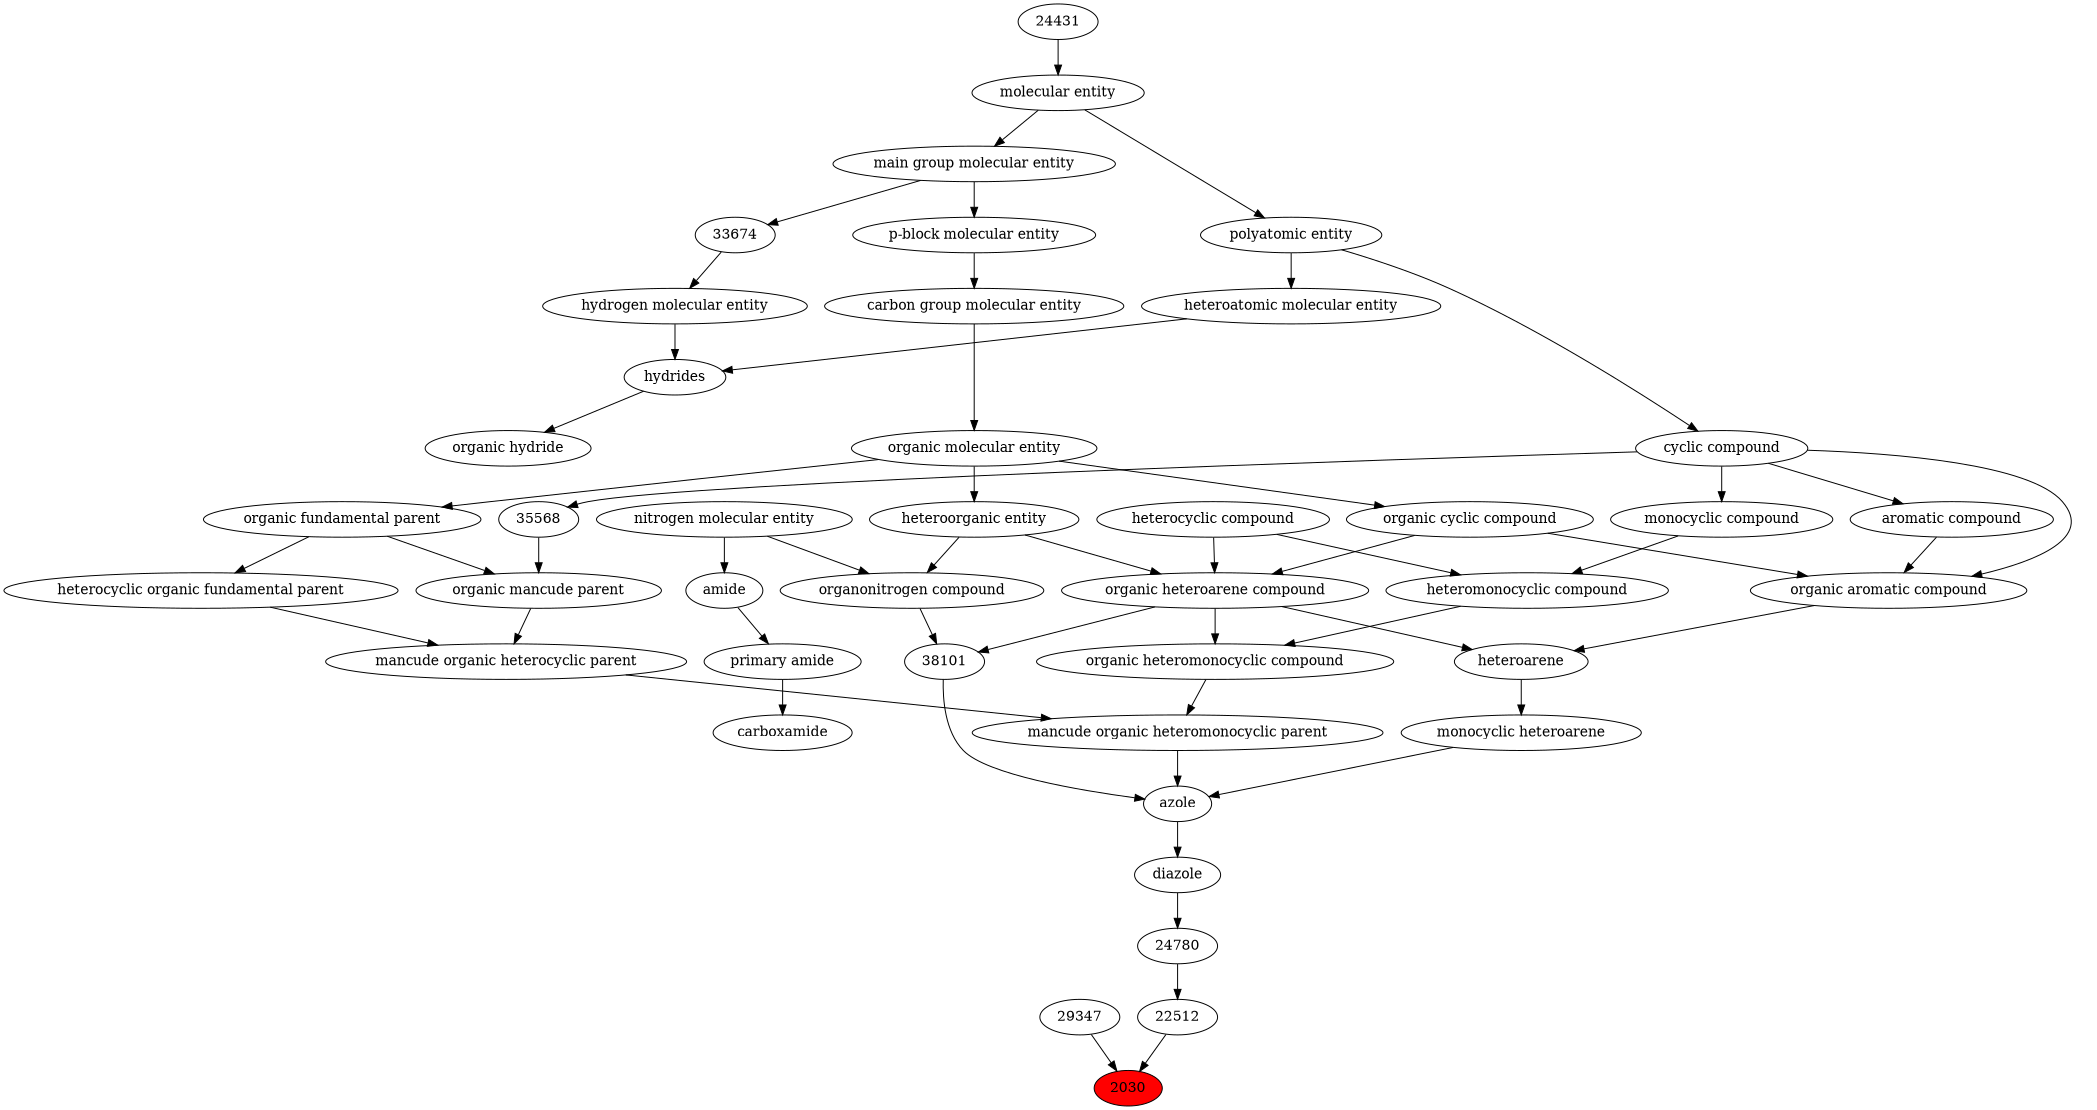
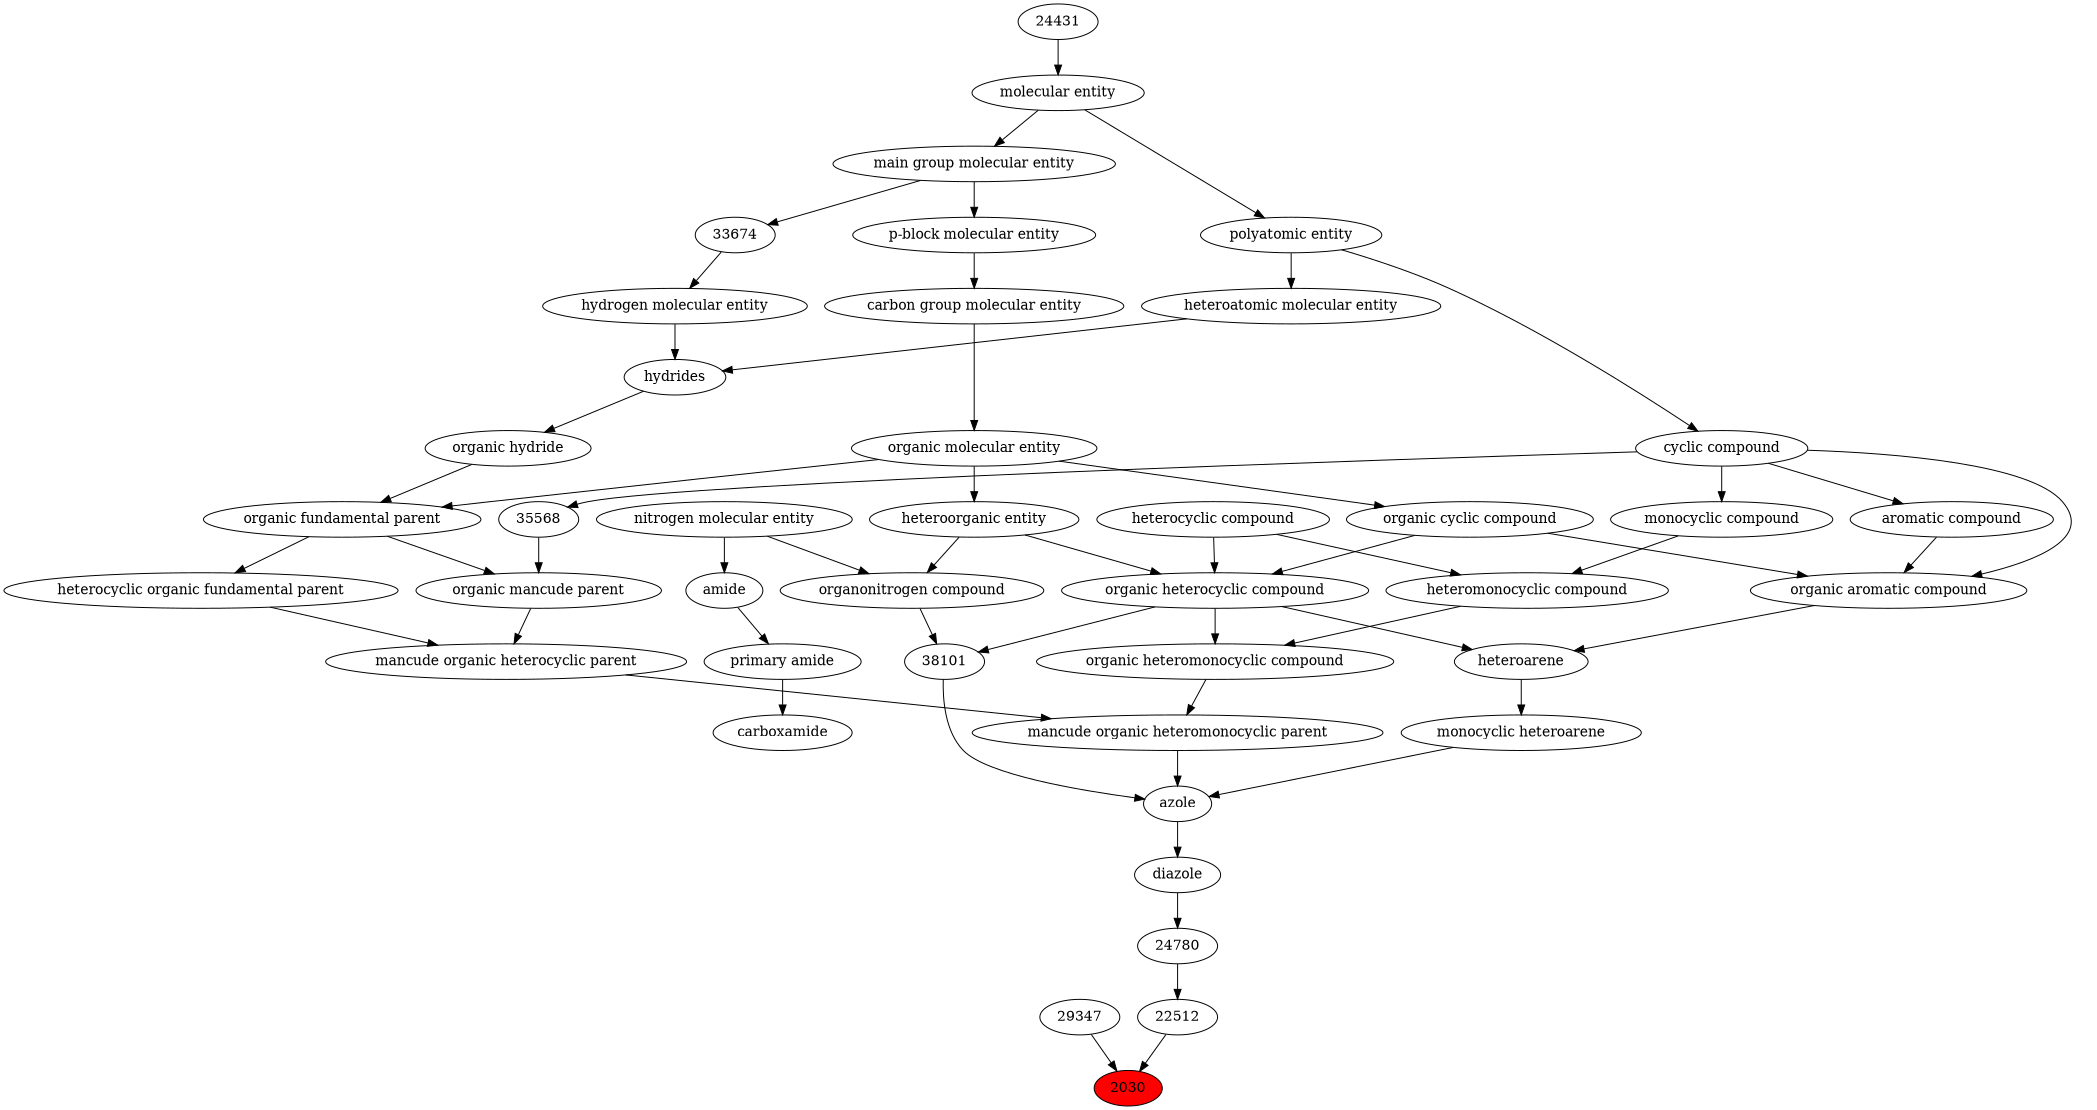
  digraph {
    n1 [fillcolor=red label=2030 style=filled]
    n2 [label=29347]
    n3 [label=22512]
    n4 [label=carboxamide]
    n5 [label=24780]
    n6 [label="primary amide"]
    n7 [label=diazole]
    n8 [label=amide]
    n9 [label=azole]
    n10 [label="nitrogen molecular entity"]
    n11 [label="organonitrogen compound"]
    n12 [label=38101]
    n13 [label="mancude organic heteromonocyclic parent"]
    n14 [label="monocyclic heteroarene"]
    n15 [label="organic heteromonocyclic compound"]
    n16 [label="mancude organic heterocyclic parent"]
    n17 [label=heteroarene]
-   n18 [label="organic heteroarene compound"]
+   n18 [label="organic heterocyclic compound"]
    n19 [label="p-block molecular entity"]
    n20 [label="carbon group molecular entity"]
    n21 [label="organic molecular entity"]
    n22 [label="heteromonocyclic compound"]
    n23 [label="organic mancude parent"]
    n24 [label="heterocyclic organic fundamental parent"]
    n25 [label="organic aromatic compound"]
    n26 [label="heteroorganic entity"]
    n27 [label="organic cyclic compound"]
    n28 [label="heterocyclic compound"]
    n29 [label="main group molecular entity"]
    n30 [label=33674]
    n31 [label="hydrogen molecular entity"]
    n32 [label="monocyclic compound"]
    n33 [label=35568]
    n34 [label="organic fundamental parent"]
    n35 [label="aromatic compound"]
    n36 [label="cyclic compound"]
    n37 [label="molecular entity"]
    n38 [label="polyatomic entity"]
    n39 [label="heteroatomic molecular entity"]
    n40 [label="organic hydride"]
    n41 [label=hydrides]
    n42 [label=24431]
    n2 -> n1
    n3 -> n1
    n5 -> n3
    n6 -> n4
    n7 -> n5
    n8 -> n6
    n9 -> n7
    n10 -> n8
    n10 -> n11
    n11 -> n12
    n12 -> n9
    n13 -> n9
    n14 -> n9
    n15 -> n13
    n16 -> n13
    n17 -> n14
    n18 -> n12
    n18 -> n15
    n18 -> n17
    n19 -> n20
    n20 -> n21
    n21 -> n26
    n21 -> n27
    n21 -> n34
    n22 -> n15
    n23 -> n16
    n24 -> n16
    n25 -> n17
    n26 -> n11
    n26 -> n18
    n27 -> n18
    n27 -> n25
    n28 -> n18
    n28 -> n22
    n29 -> n19
    n29 -> n30
    n30 -> n31
    n31 -> n41
    n32 -> n22
    n33 -> n23
    n34 -> n23
    n34 -> n24
    n35 -> n25
    n36 -> n25
    n36 -> n32
    n36 -> n33
    n36 -> n35
    n37 -> n29
    n37 -> n38
    n38 -> n36
    n38 -> n39
    n39 -> n41
+   n40 -> n34
    n41 -> n40
    n42 -> n37
  }
